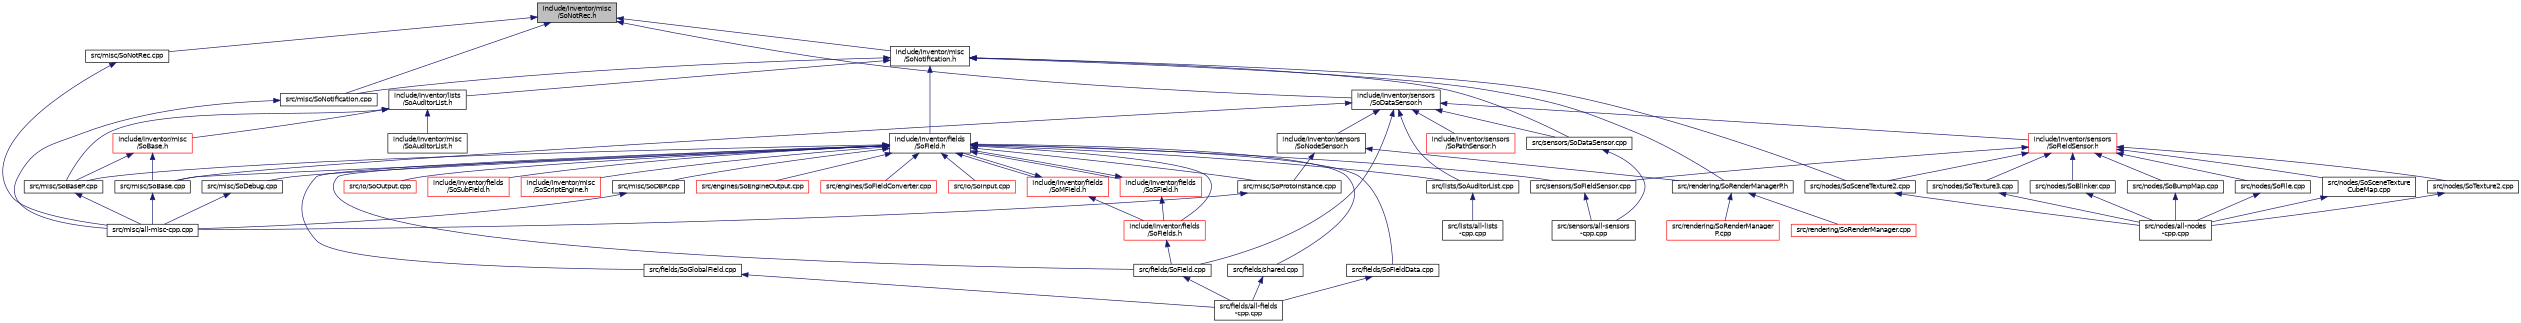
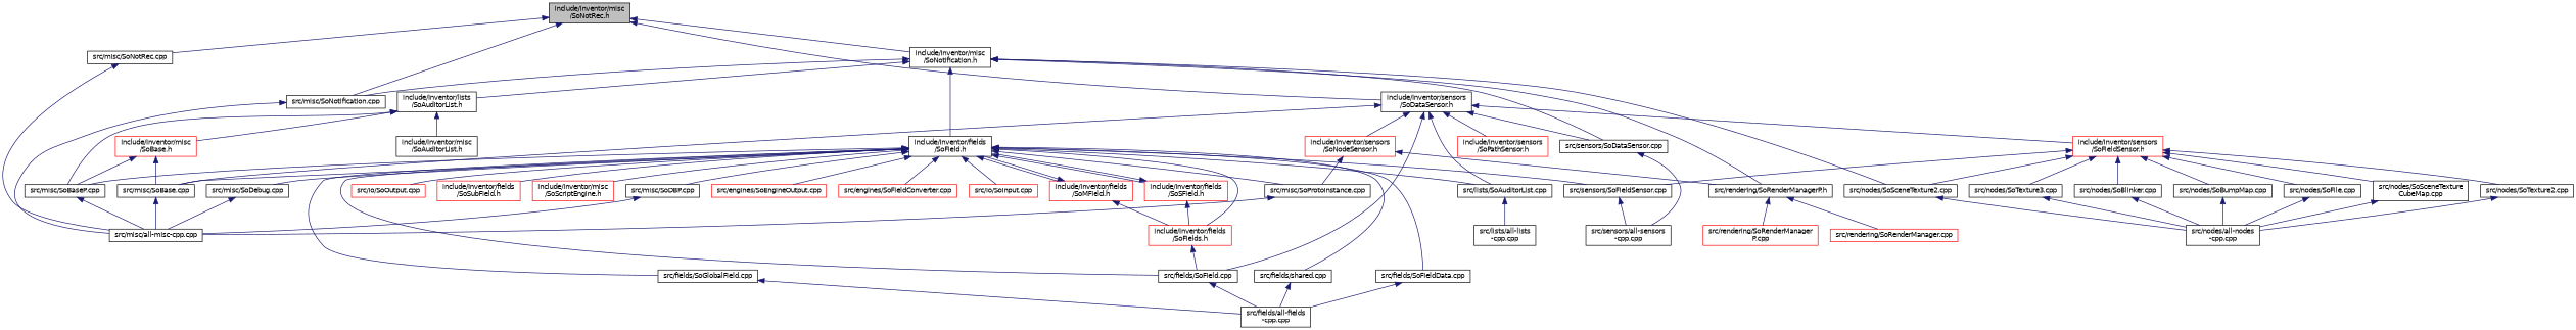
  digraph {
    node [color=black fillcolor=white fontname=Helvetica fontsize=10 shape=record style=filled]
    edge [color=midnightblue dir=back fontname=Helvetica fontsize=10 labelfontname=Helvetica labelfontsize=10 style=solid]
    n1 [fillcolor=grey75 fontcolor=black height=0.2 label="include/Inventor/misc\l/SoNotRec.h" width=0.4]
    n2 [height=0.2 label="src/misc/SoNotification.cpp" width=0.4]
    n3 [height=0.2 label="src/misc/SoNotRec.cpp" width=0.4]
    n4 [height=0.2 label="include/Inventor/misc\l/SoNotification.h" width=0.4]
    n5 [height=0.2 label="include/Inventor/sensors\l/SoDataSensor.h" width=0.4]
    n6 [height=0.2 label="src/misc/all-misc-cpp.cpp" width=0.4]
    n7 [height=0.2 label="src/nodes/SoSceneTexture2.cpp" width=0.4]
    n8 [height=0.2 label="src/rendering/SoRenderManagerP.h" width=0.4]
    n9 [height=0.2 label="src/sensors/SoDataSensor.cpp" width=0.4]
    n10 [height=0.2 label="include/Inventor/fields\l/SoField.h" width=0.4]
    n11 [height=0.2 label="include/Inventor/lists\l/SoAuditorList.h" width=0.4]
    n12 [height=0.2 label="src/fields/SoField.cpp" width=0.4]
    n13 [height=0.2 label="src/lists/SoAuditorList.cpp" width=0.4]
    n14 [height=0.2 label="src/misc/SoBase.cpp" width=0.4]
    n15 [color=red height=0.2 label="include/Inventor/sensors\l/SoFieldSensor.h" width=0.4]
-   n16 [height=0.2 label="include/Inventor/sensors\l/SoNodeSensor.h" width=0.4]
+   n16 [color=red height=0.2 label="include/Inventor/sensors\l/SoNodeSensor.h" width=0.4]
    n17 [color=red height=0.2 label="include/Inventor/sensors\l/SoPathSensor.h" width=0.4]
    n18 [height=0.2 label="src/nodes/all-nodes\l-cpp.cpp" width=0.4]
    n19 [color=red height=0.2 label="src/rendering/SoRenderManager.cpp" width=0.4]
    n20 [color=red height=0.2 label="src/rendering/SoRenderManager\lP.cpp" width=0.4]
    n21 [height=0.2 label="src/sensors/all-sensors\l-cpp.cpp" width=0.4]
    n22 [color=red height=0.2 label="src/engines/SoEngineOutput.cpp" width=0.4]
    n23 [color=red height=0.2 label="src/engines/SoFieldConverter.cpp" width=0.4]
    n24 [height=0.2 label="src/fields/shared.cpp" width=0.4]
    n25 [height=0.2 label="src/fields/SoFieldData.cpp" width=0.4]
    n26 [height=0.2 label="src/fields/SoGlobalField.cpp" width=0.4]
    n27 [color=red height=0.2 label="src/io/SoInput.cpp" width=0.4]
    n28 [color=red height=0.2 label="src/io/SoOutput.cpp" width=0.4]
    n29 [height=0.2 label="src/misc/SoBaseP.cpp" width=0.4]
    n30 [height=0.2 label="src/misc/SoDBP.cpp" width=0.4]
    n31 [height=0.2 label="src/misc/SoDebug.cpp" width=0.4]
    n32 [height=0.2 label="src/misc/SoProtoInstance.cpp" width=0.4]
    n33 [height=0.2 label="src/sensors/SoFieldSensor.cpp" width=0.4]
    n34 [color=red height=0.2 label="include/Inventor/fields\l/SoFields.h" width=0.4]
    n35 [color=red height=0.2 label="include/Inventor/fields\l/SoMField.h" width=0.4]
    n36 [color=red height=0.2 label="include/Inventor/fields\l/SoSField.h" width=0.4]
    n37 [color=red height=0.2 label="include/Inventor/fields\l/SoSubField.h" width=0.4]
    n38 [color=red height=0.2 label="include/Inventor/misc\l/SoScriptEngine.h" width=0.4]
    n39 [height=0.2 label="include/Inventor/misc\l/SoAuditorList.h" width=0.4]
    n40 [color=red height=0.2 label="include/Inventor/misc\l/SoBase.h" width=0.4]
    n41 [height=0.2 label="src/fields/all-fields\l-cpp.cpp" width=0.4]
    n42 [height=0.2 label="src/lists/all-lists\l-cpp.cpp" width=0.4]
    n43 [height=0.2 label="src/nodes/SoBlinker.cpp" width=0.4]
    n44 [height=0.2 label="src/nodes/SoBumpMap.cpp" width=0.4]
    n45 [height=0.2 label="src/nodes/SoFile.cpp" width=0.4]
    n46 [height=0.2 label="src/nodes/SoSceneTexture\lCubeMap.cpp" width=0.4]
    n47 [height=0.2 label="src/nodes/SoTexture2.cpp" width=0.4]
    n48 [height=0.2 label="src/nodes/SoTexture3.cpp" width=0.4]
    n1 -> n2
    n1 -> n3
    n1 -> n4
    n1 -> n5
    n2 -> n6
    n3 -> n6
    n4 -> n2
    n4 -> n7
    n4 -> n8
    n4 -> n9
    n4 -> n10
    n4 -> n11
    n5 -> n9
    n5 -> n12
    n5 -> n13
    n5 -> n14
    n5 -> n15
    n5 -> n16
    n5 -> n17
    n7 -> n18
    n8 -> n19
    n8 -> n20
    n9 -> n21
    n10 -> n12
    n10 -> n13
    n10 -> n14
    n10 -> n22
    n10 -> n23
    n10 -> n24
    n10 -> n25
    n10 -> n26
    n10 -> n27
    n10 -> n28
    n10 -> n29
    n10 -> n30
    n10 -> n31
    n10 -> n32
    n10 -> n33
    n10 -> n34
    n10 -> n35
    n10 -> n36
    n10 -> n37
    n10 -> n38
    n11 -> n29
    n11 -> n39
    n11 -> n40
    n12 -> n41
    n13 -> n42
    n14 -> n6
    n15 -> n7
    n15 -> n33
    n15 -> n43
    n15 -> n44
    n15 -> n45
    n15 -> n46
    n15 -> n47
    n15 -> n48
    n16 -> n8
    n16 -> n32
    n24 -> n41
    n25 -> n41
    n26 -> n41
    n29 -> n6
    n30 -> n6
    n31 -> n6
    n32 -> n6
    n33 -> n21
    n34 -> n12
    n35 -> n10
    n35 -> n34
    n36 -> n10
    n36 -> n34
    n40 -> n14
    n40 -> n29
    n43 -> n18
    n44 -> n18
    n45 -> n18
    n46 -> n18
    n47 -> n18
    n48 -> n18
  }
